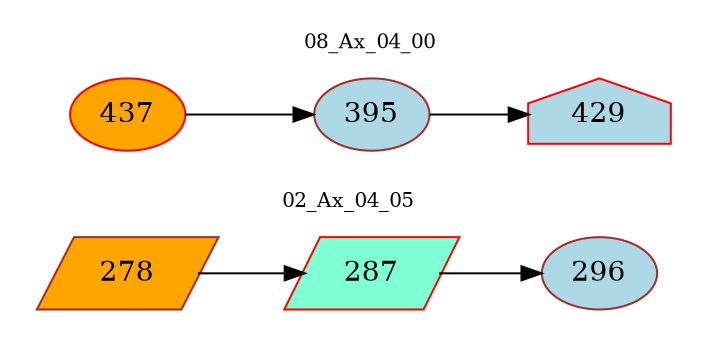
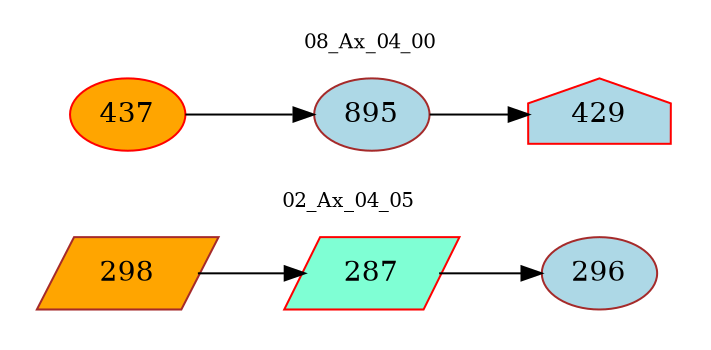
  digraph {
    rankdir=LR
    node [color=brown fillcolor=lightblue shape=ellipse style=filled]
    edge [color=black]
-   n1 [fillcolor=orange label=278 shape=parallelogram]
+   n1 [fillcolor=orange label=298 shape=parallelogram]
    n2 [color=red fillcolor=aquamarine label=287 shape=parallelogram]
    n3 [label=296]
    n4 [color=red fillcolor=orange label=437]
-   n5 [label=395]
+   n5 [label=895]
    n6 [color=red label=429 shape=house]
    subgraph cluster_1 {
      color=white
      fontsize=10
      label="02_Ax_04_05"
      n1
      n2
      n3
    }
    subgraph cluster_2 {
      color=white
      fontsize=10
      label="08_Ax_04_00"
      n4
      n5
      n6
    }
    n1 -> n2
    n2 -> n3
    n4 -> n5
    n5 -> n6
  }
